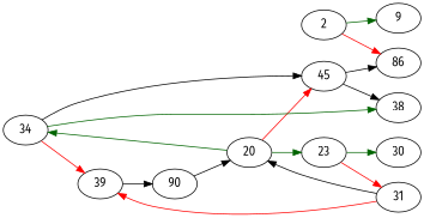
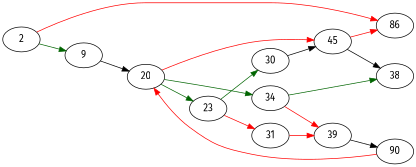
  strict digraph {
    fontname="Fira Sans"
    rankdir=LR
    node [fontname="Fira Sans"]
    edge [fontname="Fira Sans"]
    2 [entry=true]
    9
    n3 [label=86]
    20
    23
    45
    34
    30
    31
    38
    39
    n12 [label=90]
    2 -> 9 [color=darkgreen cond=true]
    2 -> n3 [color=red cond=false]
-   31 -> 20
+   9 -> 20
    20 -> 23 [color=darkgreen cond=true]
    20 -> 45 [color=red cond=false]
    20 -> 34 [color=darkgreen cond=true]
    23 -> 30 [color=darkgreen cond=true]
    23 -> 31 [color=red cond=false]
-   45 -> n3
+   45 -> n3 [color=red]
    45 -> 38
    34 -> 38 [color=darkgreen cond=true]
    34 -> 39 [color=red cond=false]
-   34 -> 45
+   30 -> 45
    31 -> 39 [color=red cond=false]
    39 -> n12
-   n12 -> 20
+   n12 -> 20 [color=red]
  }
